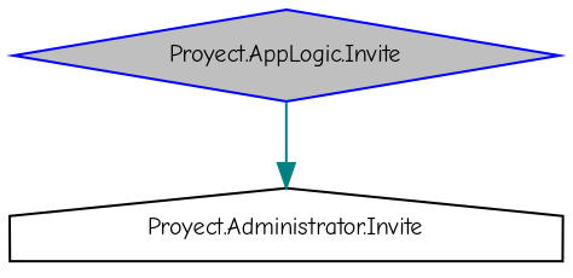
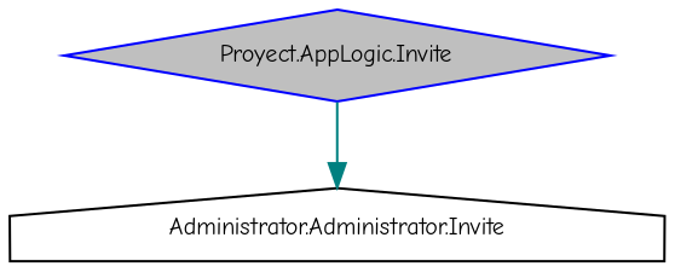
  digraph {
    rankdir=TB
    fontname="Comic Neue"
    node [fontname="Comic Neue" fontsize=10 style=filled]
    n1 [color=blue fillcolor=grey75 fontcolor=black height=0.2 label="Proyect.AppLogic.Invite" shape=diamond width=0.4]
-   n2 [color=black fillcolor=white height=0.2 label="Proyect.Administrator.Invite" shape=house width=0.4]
+   n2 [color=black fillcolor=white height=0.2 label="Administrator.Administrator.Invite" shape=house width=0.4]
    n1 -> n2 [color=teal fontname="Comic Neue" fontsize=10 labelfontname=Helvetica labelfontsize=10 style=solid arrowhead=normal]
  }
